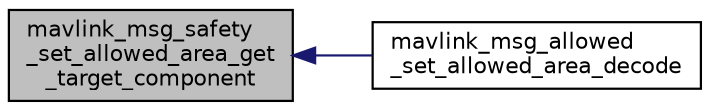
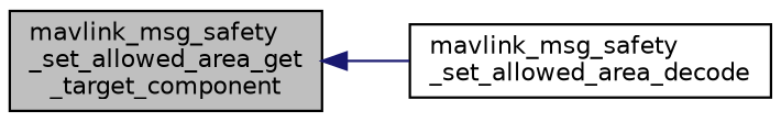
  digraph {
    rankdir=LR
    node [color=black fontname=Helvetica fontsize=10 shape=record style=filled]
    n1 [fillcolor=grey75 fontcolor=black height=0.2 label="mavlink_msg_safety\l_set_allowed_area_get\l_target_component" width=0.4]
-   n2 [fillcolor=white height=0.2 label="mavlink_msg_allowed\l_set_allowed_area_decode" width=0.4]
+   n2 [fillcolor=white height=0.2 label="mavlink_msg_safety\l_set_allowed_area_decode" width=0.4]
    n1 -> n2 [color=midnightblue dir=back fontname=Helvetica fontsize=10 labelfontname=Helvetica labelfontsize=10 style=solid]
  }
